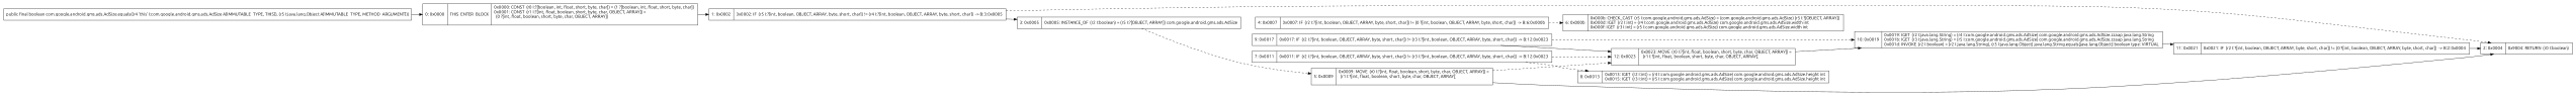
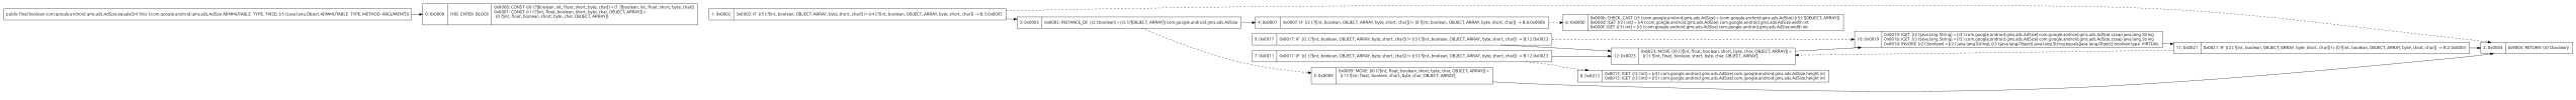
  digraph {
    fontname=Ubuntu
    rankdir=LR
    node [fontname=Ubuntu shape=record]
    edge [fontname=Ubuntu]
    n1 [label="{0\:\ 0x0000|THIS_ENTER_BLOCK\l|0x0000: CONST  (r0 I:?[boolean, int, float, short, byte, char]) = (1 ?[boolean, int, float, short, byte, char]) \l0x0001: CONST  (r1 I:?[int, float, boolean, short, byte, char, OBJECT, ARRAY]) = \l  (0 ?[int, float, boolean, short, byte, char, OBJECT, ARRAY])\l \l}"]
    n2 [label="{1\:\ 0x0002|0x0002: IF  (r5 I:?[int, boolean, OBJECT, ARRAY, byte, short, char]) != (r4 I:?[int, boolean, OBJECT, ARRAY, byte, short, char])  \-\> B:3:0x0005 \l}"]
    n3 [label="{2\:\ 0x0004|0x9004: RETURN  (r0 I:boolean) \l}"]
    n4 [label="{3\:\ 0x0005|0x0005: INSTANCE_OF  (r2 I:boolean) = (r5 I:?[OBJECT, ARRAY]) com.google.android.gms.ads.AdSize \l}"]
    n5 [label="{4\:\ 0x0007|0x0007: IF  (r2 I:?[int, boolean, OBJECT, ARRAY, byte, short, char]) != (0 ?[int, boolean, OBJECT, ARRAY, byte, short, char])  \-\> B:6:0x000b \l}"]
    n6 [label="{5\:\ 0x0009|0x0009: MOVE  (r0 I:?[int, float, boolean, short, byte, char, OBJECT, ARRAY]) = \l  (r1 I:?[int, float, boolean, short, byte, char, OBJECT, ARRAY])\l \l}"]
    n7 [label="{6\:\ 0x000b|0x000b: CHECK_CAST  (r5 I:com.google.android.gms.ads.AdSize) = (com.google.android.gms.ads.AdSize) (r5 I:?[OBJECT, ARRAY]) \l0x000d: IGET  (r2 I:int) = (r4 I:com.google.android.gms.ads.AdSize) com.google.android.gms.ads.AdSize.width int \l0x000f: IGET  (r3 I:int) = (r5 I:com.google.android.gms.ads.AdSize) com.google.android.gms.ads.AdSize.width int \l}"]
    n8 [label="{7\:\ 0x0011|0x0011: IF  (r2 I:?[int, boolean, OBJECT, ARRAY, byte, short, char]) != (r3 I:?[int, boolean, OBJECT, ARRAY, byte, short, char])  \-\> B:12:0x0023 \l}"]
    n9 [label="{8\:\ 0x0013|0x0013: IGET  (r2 I:int) = (r4 I:com.google.android.gms.ads.AdSize) com.google.android.gms.ads.AdSize.height int \l0x0015: IGET  (r3 I:int) = (r5 I:com.google.android.gms.ads.AdSize) com.google.android.gms.ads.AdSize.height int \l}"]
    n10 [label="{12\:\ 0x0023|0x0023: MOVE  (r0 I:?[int, float, boolean, short, byte, char, OBJECT, ARRAY]) = \l  (r1 I:?[int, float, boolean, short, byte, char, OBJECT, ARRAY])\l \l}"]
    n11 [label="{10\:\ 0x0019|0x0019: IGET  (r2 I:java.lang.String) = (r4 I:com.google.android.gms.ads.AdSize) com.google.android.gms.ads.AdSize.zzaap java.lang.String \l0x001b: IGET  (r3 I:java.lang.String) = (r5 I:com.google.android.gms.ads.AdSize) com.google.android.gms.ads.AdSize.zzaap java.lang.String \l0x001d: INVOKE  (r2 I:boolean) = (r2 I:java.lang.String), (r3 I:java.lang.Object) java.lang.String.equals(java.lang.Object):boolean type: VIRTUAL \l}"]
    n12 [label="{9\:\ 0x0017|0x0017: IF  (r2 I:?[int, boolean, OBJECT, ARRAY, byte, short, char]) != (r3 I:?[int, boolean, OBJECT, ARRAY, byte, short, char])  \-\> B:12:0x0023 \l}"]
    n13 [label="{11\:\ 0x0021|0x0021: IF  (r2 I:?[int, boolean, OBJECT, ARRAY, byte, short, char]) != (0 ?[int, boolean, OBJECT, ARRAY, byte, short, char])  \-\> B:2:0x0004 \l}"]
    n14 [label="{public final boolean com.google.android.gms.ads.AdSize.equals((r4 'this' I:com.google.android.gms.ads.AdSize A[IMMUTABLE_TYPE, THIS]), (r5 I:java.lang.Object A[IMMUTABLE_TYPE, METHOD_ARGUMENT])) }"]
-   n1 -> n2
    n2 -> n3 [style=dashed]
    n2 -> n4
+   n4 -> n5
    n4 -> n6 [style=dashed]
    n5 -> n7 [style=dashed]
    n6 -> n3
    n8 -> n9 [style=dashed]
-   n8 -> n10 [style=dashed]
+   n8 -> n10
    n10 -> n11
    n11 -> n13
    n12 -> n10
    n12 -> n11 [style=dashed]
    n13 -> n3
-   n6 -> n10 [style=dashed]
+   n13 -> n10 [style=dashed]
    n14 -> n1
  }
